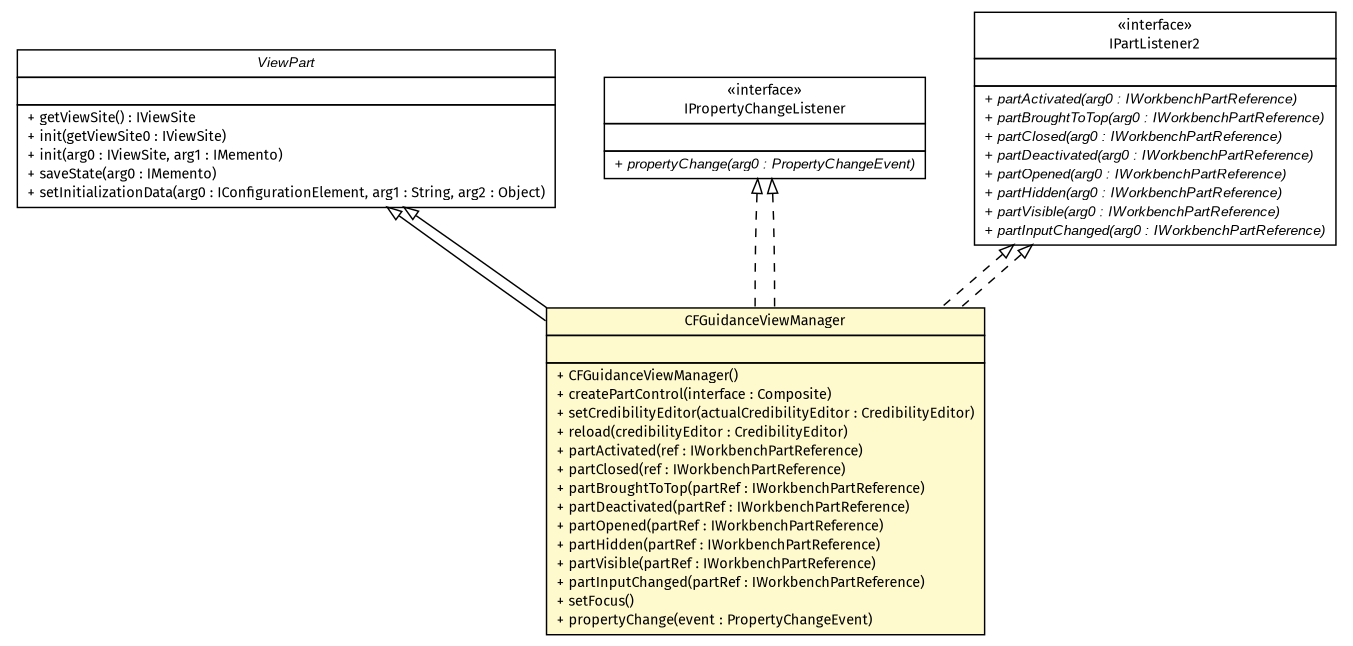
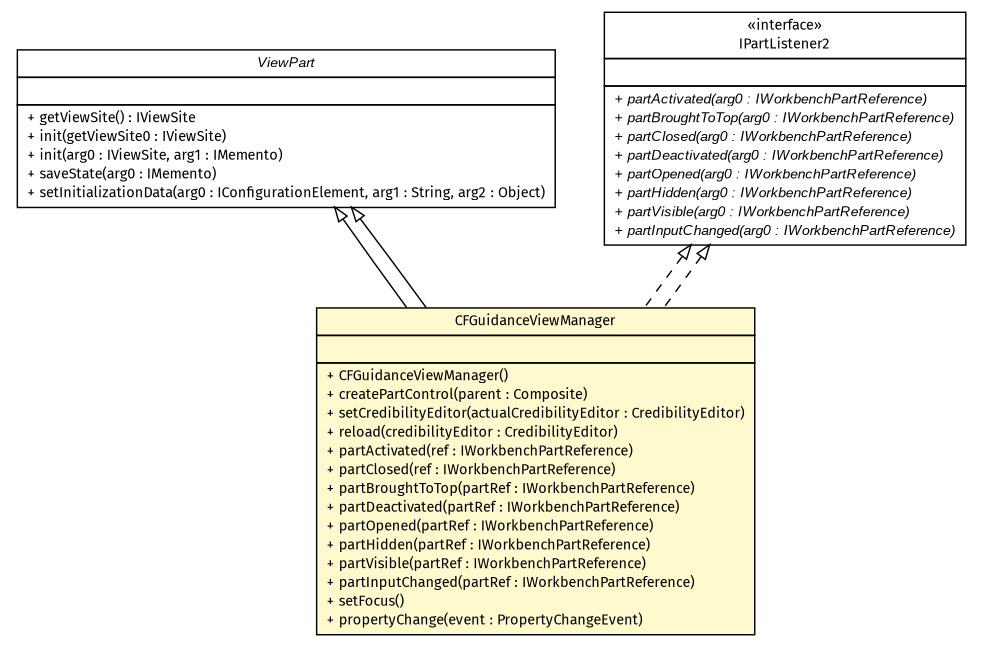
  digraph {
    fontname="Fira Sans"
    nodesep=0.25
    ranksep=0.5
    node [fontcolor=black fontname="Fira Sans" fontsize=10.0 shape=plaintext]
    edge [arrowtail=empty dir=back fontname="Fira Sans" fontsize=10 headport=p labelfontname=arial labelfontsize=10 tailport=p style=dashed]
-   n1 [label=<<table title="gov.sandia.cf.parts.ui.guidance.CFGuidanceViewManager" border="0" cellborder="1" cellspacing="0" cellpadding="2" port="p" bgcolor="lemonChiffon" href="./CFGuidanceViewManager.html"> 		<tr><td><table border="0" cellspacing="0" cellpadding="1"> <tr><td align="center" balign="center"> CFGuidanceViewManager </td></tr> 		</table></td></tr> 		<tr><td><table border="0" cellspacing="0" cellpadding="1"> <tr><td align="left" balign="left">  </td></tr> 		</table></td></tr> 		<tr><td><table border="0" cellspacing="0" cellpadding="1"> <tr><td align="left" balign="left"> + CFGuidanceViewManager() </td></tr> <tr><td align="left" balign="left"> + createPartControl(interface : Composite) </td></tr> <tr><td align="left" balign="left"> + setCredibilityEditor(actualCredibilityEditor : CredibilityEditor) </td></tr> <tr><td align="left" balign="left"> + reload(credibilityEditor : CredibilityEditor) </td></tr> <tr><td align="left" balign="left"> + partActivated(ref : IWorkbenchPartReference) </td></tr> <tr><td align="left" balign="left"> + partClosed(ref : IWorkbenchPartReference) </td></tr> <tr><td align="left" balign="left"> + partBroughtToTop(partRef : IWorkbenchPartReference) </td></tr> <tr><td align="left" balign="left"> + partDeactivated(partRef : IWorkbenchPartReference) </td></tr> <tr><td align="left" balign="left"> + partOpened(partRef : IWorkbenchPartReference) </td></tr> <tr><td align="left" balign="left"> + partHidden(partRef : IWorkbenchPartReference) </td></tr> <tr><td align="left" balign="left"> + partVisible(partRef : IWorkbenchPartReference) </td></tr> <tr><td align="left" balign="left"> + partInputChanged(partRef : IWorkbenchPartReference) </td></tr> <tr><td align="left" balign="left"> + setFocus() </td></tr> <tr><td align="left" balign="left"> + propertyChange(event : PropertyChangeEvent) </td></tr> 		</table></td></tr> 		</table>>]
+   n1 [label=<<table title="gov.sandia.cf.parts.ui.guidance.CFGuidanceViewManager" border="0" cellborder="1" cellspacing="0" cellpadding="2" port="p" bgcolor="lemonChiffon" href="./CFGuidanceViewManager.html"> 		<tr><td><table border="0" cellspacing="0" cellpadding="1"> <tr><td align="center" balign="center"> CFGuidanceViewManager </td></tr> 		</table></td></tr> 		<tr><td><table border="0" cellspacing="0" cellpadding="1"> <tr><td align="left" balign="left">  </td></tr> 		</table></td></tr> 		<tr><td><table border="0" cellspacing="0" cellpadding="1"> <tr><td align="left" balign="left"> + CFGuidanceViewManager() </td></tr> <tr><td align="left" balign="left"> + createPartControl(parent : Composite) </td></tr> <tr><td align="left" balign="left"> + setCredibilityEditor(actualCredibilityEditor : CredibilityEditor) </td></tr> <tr><td align="left" balign="left"> + reload(credibilityEditor : CredibilityEditor) </td></tr> <tr><td align="left" balign="left"> + partActivated(ref : IWorkbenchPartReference) </td></tr> <tr><td align="left" balign="left"> + partClosed(ref : IWorkbenchPartReference) </td></tr> <tr><td align="left" balign="left"> + partBroughtToTop(partRef : IWorkbenchPartReference) </td></tr> <tr><td align="left" balign="left"> + partDeactivated(partRef : IWorkbenchPartReference) </td></tr> <tr><td align="left" balign="left"> + partOpened(partRef : IWorkbenchPartReference) </td></tr> <tr><td align="left" balign="left"> + partHidden(partRef : IWorkbenchPartReference) </td></tr> <tr><td align="left" balign="left"> + partVisible(partRef : IWorkbenchPartReference) </td></tr> <tr><td align="left" balign="left"> + partInputChanged(partRef : IWorkbenchPartReference) </td></tr> <tr><td align="left" balign="left"> + setFocus() </td></tr> <tr><td align="left" balign="left"> + propertyChange(event : PropertyChangeEvent) </td></tr> 		</table></td></tr> 		</table>>]
    n2 [label=<<table title="org.eclipse.ui.part.ViewPart" border="0" cellborder="1" cellspacing="0" cellpadding="2" port="p" href="http://java.sun.com/j2se/1.4.2/docs/api/org/eclipse/ui/part/ViewPart.html"> 		<tr><td><table border="0" cellspacing="0" cellpadding="1"> <tr><td align="center" balign="center"><font face="arial italic"> ViewPart </font></td></tr> 		</table></td></tr> 		<tr><td><table border="0" cellspacing="0" cellpadding="1"> <tr><td align="left" balign="left">  </td></tr> 		</table></td></tr> 		<tr><td><table border="0" cellspacing="0" cellpadding="1"> <tr><td align="left" balign="left"> + getViewSite() : IViewSite </td></tr> <tr><td align="left" balign="left"> + init(getViewSite0 : IViewSite) </td></tr> <tr><td align="left" balign="left"> + init(arg0 : IViewSite, arg1 : IMemento) </td></tr> <tr><td align="left" balign="left"> + saveState(arg0 : IMemento) </td></tr> <tr><td align="left" balign="left"> + setInitializationData(arg0 : IConfigurationElement, arg1 : String, arg2 : Object) </td></tr> 		</table></td></tr> 		</table>>]
-   n3 [label=<<table title="org.eclipse.jface.util.IPropertyChangeListener" border="0" cellborder="1" cellspacing="0" cellpadding="2" port="p" href="http://java.sun.com/j2se/1.4.2/docs/api/org/eclipse/jface/util/IPropertyChangeListener.html"> 		<tr><td><table border="0" cellspacing="0" cellpadding="1"> <tr><td align="center" balign="center"> &#171;interface&#187; </td></tr> <tr><td align="center" balign="center"> IPropertyChangeListener </td></tr> 		</table></td></tr> 		<tr><td><table border="0" cellspacing="0" cellpadding="1"> <tr><td align="left" balign="left">  </td></tr> 		</table></td></tr> 		<tr><td><table border="0" cellspacing="0" cellpadding="1"> <tr><td align="left" balign="left"><font face="arial italic" point-size="10.0"> + propertyChange(arg0 : PropertyChangeEvent) </font></td></tr> 		</table></td></tr> 		</table>>]
    n4 [label=<<table title="org.eclipse.ui.IPartListener2" border="0" cellborder="1" cellspacing="0" cellpadding="2" port="p" href="http://java.sun.com/j2se/1.4.2/docs/api/org/eclipse/ui/IPartListener2.html"> 		<tr><td><table border="0" cellspacing="0" cellpadding="1"> <tr><td align="center" balign="center"> &#171;interface&#187; </td></tr> <tr><td align="center" balign="center"> IPartListener2 </td></tr> 		</table></td></tr> 		<tr><td><table border="0" cellspacing="0" cellpadding="1"> <tr><td align="left" balign="left">  </td></tr> 		</table></td></tr> 		<tr><td><table border="0" cellspacing="0" cellpadding="1"> <tr><td align="left" balign="left"><font face="arial italic" point-size="10.0"> + partActivated(arg0 : IWorkbenchPartReference) </font></td></tr> <tr><td align="left" balign="left"><font face="arial italic" point-size="10.0"> + partBroughtToTop(arg0 : IWorkbenchPartReference) </font></td></tr> <tr><td align="left" balign="left"><font face="arial italic" point-size="10.0"> + partClosed(arg0 : IWorkbenchPartReference) </font></td></tr> <tr><td align="left" balign="left"><font face="arial italic" point-size="10.0"> + partDeactivated(arg0 : IWorkbenchPartReference) </font></td></tr> <tr><td align="left" balign="left"><font face="arial italic" point-size="10.0"> + partOpened(arg0 : IWorkbenchPartReference) </font></td></tr> <tr><td align="left" balign="left"><font face="arial italic" point-size="10.0"> + partHidden(arg0 : IWorkbenchPartReference) </font></td></tr> <tr><td align="left" balign="left"><font face="arial italic" point-size="10.0"> + partVisible(arg0 : IWorkbenchPartReference) </font></td></tr> <tr><td align="left" balign="left"><font face="arial italic" point-size="10.0"> + partInputChanged(arg0 : IWorkbenchPartReference) </font></td></tr> 		</table></td></tr> 		</table>>]
    n2 -> n1 [style=""]
    n2 -> n1 [style=""]
-   n3 -> n1
-   n3 -> n1
    n4 -> n1
    n4 -> n1
  }
